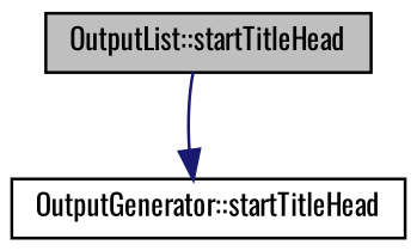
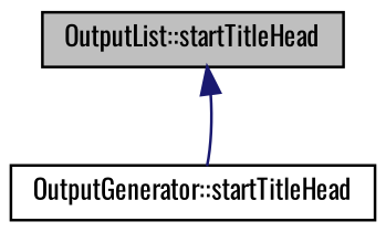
  digraph {
    rankdir=TB
    fontname=Oswald
    node [color=black fontname=Oswald fontsize=10 shape=record style=filled]
    n1 [fillcolor=grey75 fontcolor=black height=0.2 label="OutputList::startTitleHead" width=0.4]
    n2 [fillcolor=white height=0.2 label="OutputGenerator::startTitleHead" width=0.4]
-   n1 -> n2 [color=midnightblue fontname=Oswald fontsize=10 labelfontname=Helvetica labelfontsize=10 style=solid]
+   n2 -> n1 [color=midnightblue fontname=Oswald fontsize=10 labelfontname=Helvetica labelfontsize=10 style=solid]
  }
